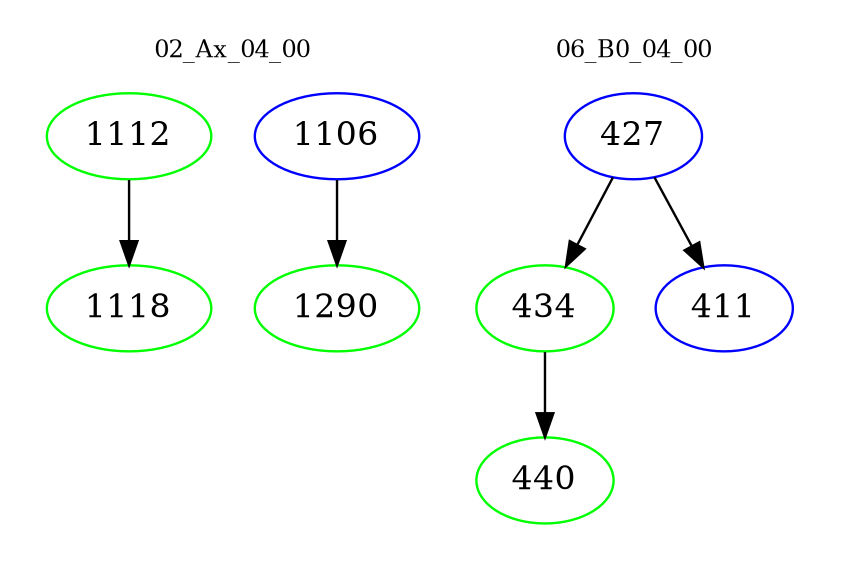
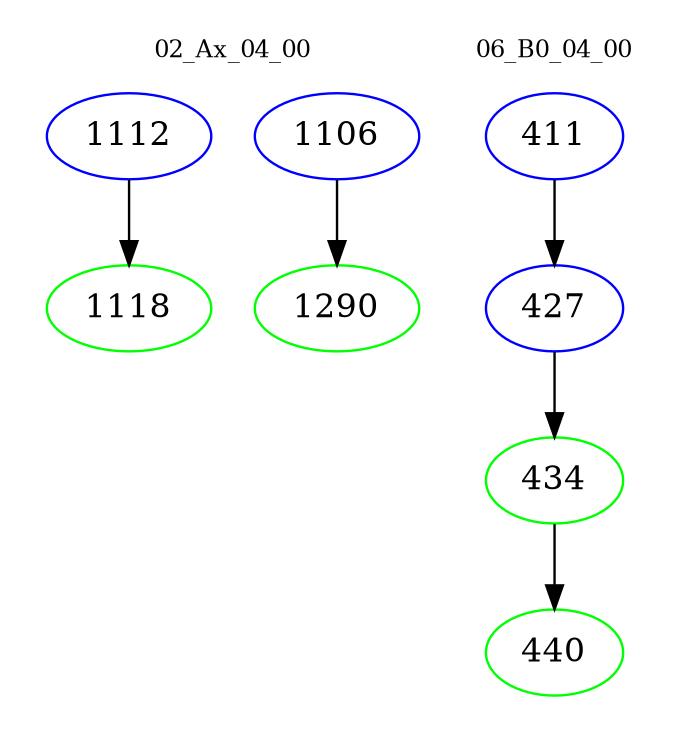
  digraph {
    node [color=blue]
    edge [color=black]
    n1 [label=1106]
-   n2 [color=green label=1112]
+   n2 [label=1112]
    n3 [color=green label=1290]
    n4 [color=green label=1118]
    n5 [label=427]
    n6 [color=green label=434]
    n7 [label=411]
    n8 [color=green label=440]
    subgraph cluster_1 {
      color=white
      fontsize=10
      label="02_Ax_04_00"
      n1
      n2
      n3
      n4
    }
    subgraph cluster_2 {
      color=white
      fontsize=10
      label="06_B0_04_00"
      n5
      n6
      n7
      n8
    }
    n1 -> n3
    n2 -> n4
    n5 -> n6
-   n5 -> n7
+   n7 -> n5
    n6 -> n8
  }
